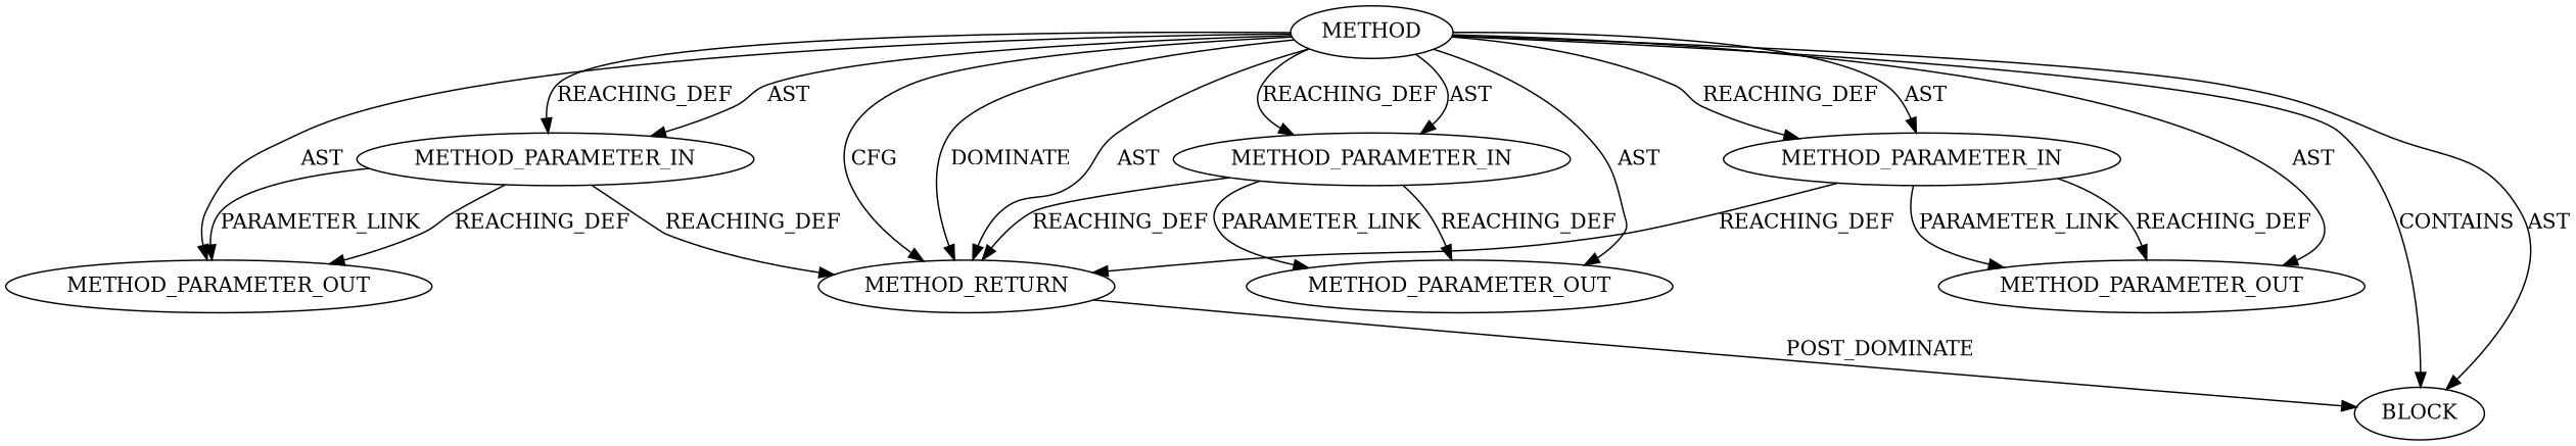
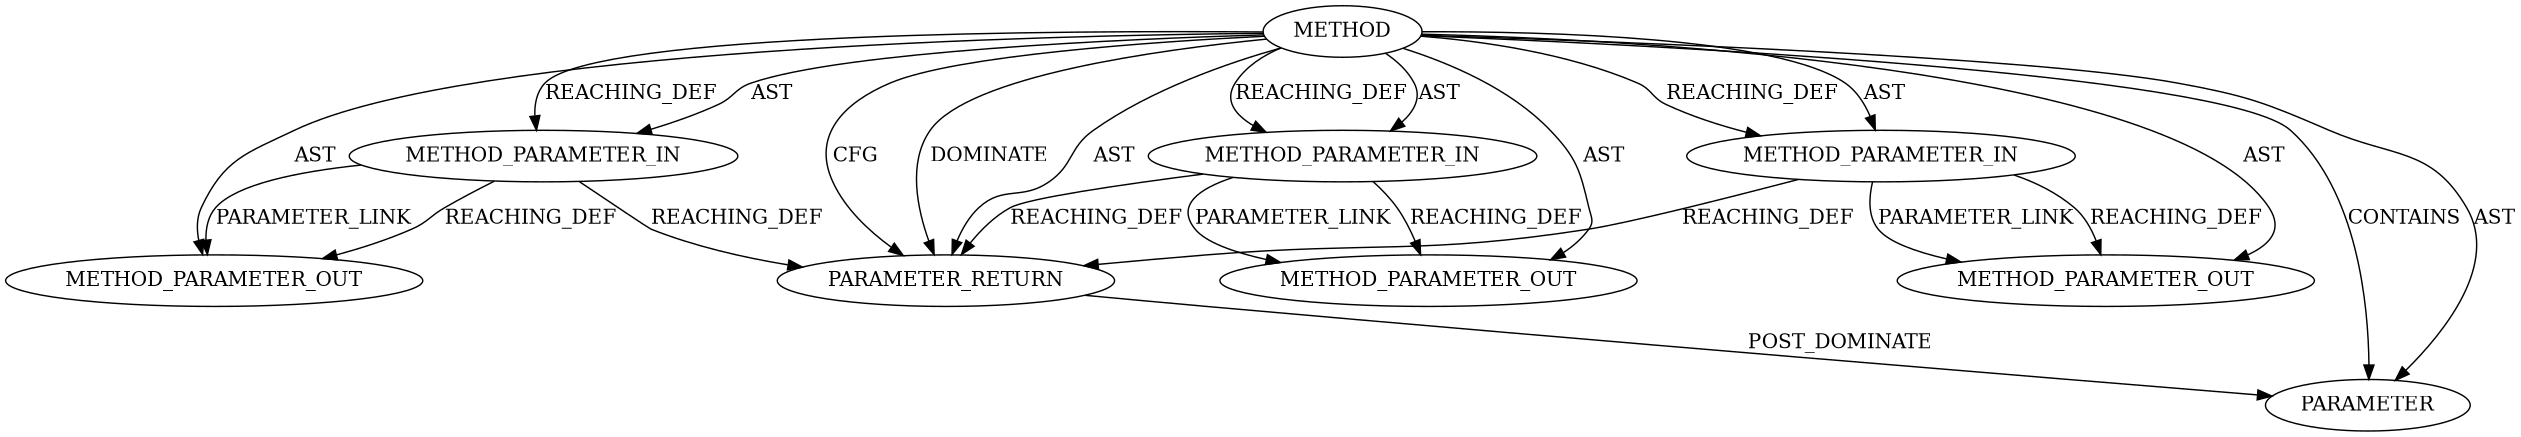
  digraph {
    node [CODE=p1 EVALUATION_STRATEGY=BY_VALUE IS_VARIADIC=false ORDER=1 TYPE_FULL_NAME=ANY]
    n1 [INDEX=1 NAME=p1 label=METHOD_PARAMETER_OUT]
-   n2 [ARGUMENT_INDEX=1 CODE="<empty>" label=BLOCK EVALUATION_STRATEGY="" IS_VARIADIC=""]
+   n2 [ARGUMENT_INDEX=1 CODE="<empty>" label=PARAMETER EVALUATION_STRATEGY="" IS_VARIADIC=""]
    n3 [CODE=p2 INDEX=2 NAME=p2 ORDER=2 label=METHOD_PARAMETER_OUT]
    n4 [INDEX=1 NAME=p1 label=METHOD_PARAMETER_IN]
-   n5 [CODE=RET ORDER=2 label=METHOD_RETURN IS_VARIADIC=""]
+   n5 [CODE=RET ORDER=2 label=PARAMETER_RETURN IS_VARIADIC=""]
    n6 [AST_PARENT_FULL_NAME="<global>" AST_PARENT_TYPE=NAMESPACE_BLOCK CODE="<empty>" FILENAME="<empty>" FULL_NAME=crypto_alloc_aead IS_EXTERNAL=true NAME=crypto_alloc_aead ORDER=0 label=METHOD EVALUATION_STRATEGY="" IS_VARIADIC="" TYPE_FULL_NAME=""]
    n7 [CODE=p2 INDEX=2 NAME=p2 ORDER=2 label=METHOD_PARAMETER_IN]
    n8 [CODE=p3 INDEX=3 NAME=p3 ORDER=3 label=METHOD_PARAMETER_IN]
    n9 [CODE=p3 INDEX=3 NAME=p3 ORDER=3 label=METHOD_PARAMETER_OUT]
    n4 -> n1 [label=PARAMETER_LINK]
    n4 -> n1 [VARIABLE=p1 label=REACHING_DEF]
    n4 -> n5 [VARIABLE=p1 label=REACHING_DEF]
    n5 -> n2 [label=POST_DOMINATE]
    n6 -> n1 [label=AST]
    n6 -> n2 [label=CONTAINS]
    n6 -> n2 [label=AST]
    n6 -> n3 [label=AST]
    n6 -> n4 [label=REACHING_DEF]
    n6 -> n4 [label=AST]
    n6 -> n5 [label=CFG]
    n6 -> n5 [label=DOMINATE]
    n6 -> n5 [label=AST]
    n6 -> n7 [label=AST]
    n6 -> n7 [label=REACHING_DEF]
    n6 -> n8 [label=AST]
    n6 -> n8 [label=REACHING_DEF]
    n6 -> n9 [label=AST]
    n7 -> n3 [VARIABLE=p2 label=REACHING_DEF]
    n7 -> n3 [label=PARAMETER_LINK]
    n7 -> n5 [VARIABLE=p2 label=REACHING_DEF]
    n8 -> n5 [VARIABLE=p3 label=REACHING_DEF]
    n8 -> n9 [label=PARAMETER_LINK]
    n8 -> n9 [VARIABLE=p3 label=REACHING_DEF]
  }
